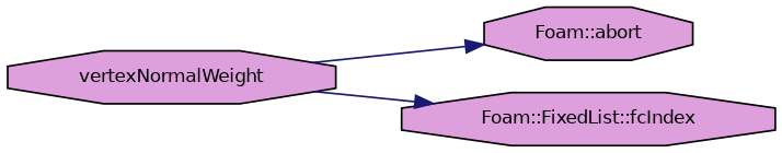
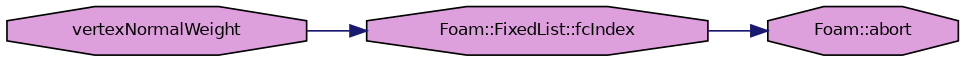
  digraph {
    rankdir=LR
    node [color=black fillcolor=plum fontname=Helvetica fontsize=10 shape=octagon style=filled]
    edge [color=midnightblue fontname=Helvetica fontsize=10 labelfontname=Helvetica labelfontsize=10 style=solid]
    n1 [fontcolor=black height=0.2 label=vertexNormalWeight width=0.4]
    n2 [height=0.2 label="Foam::abort" width=0.4]
    n3 [height=0.2 label="Foam::FixedList::fcIndex" width=0.4]
-   n1 -> n2
+   n3 -> n2
    n1 -> n3
  }
